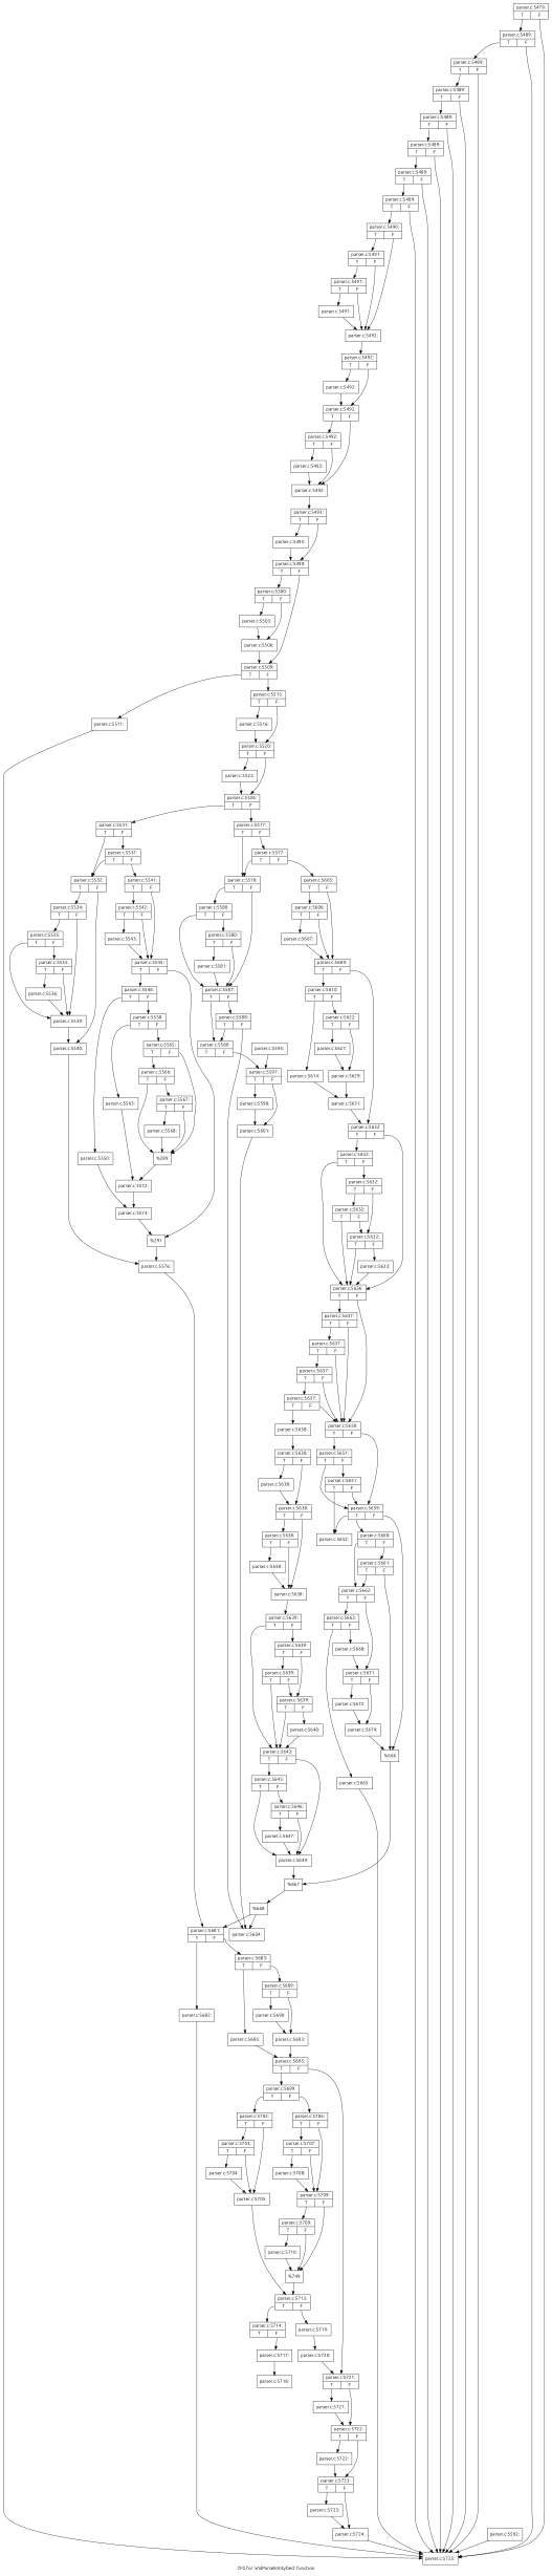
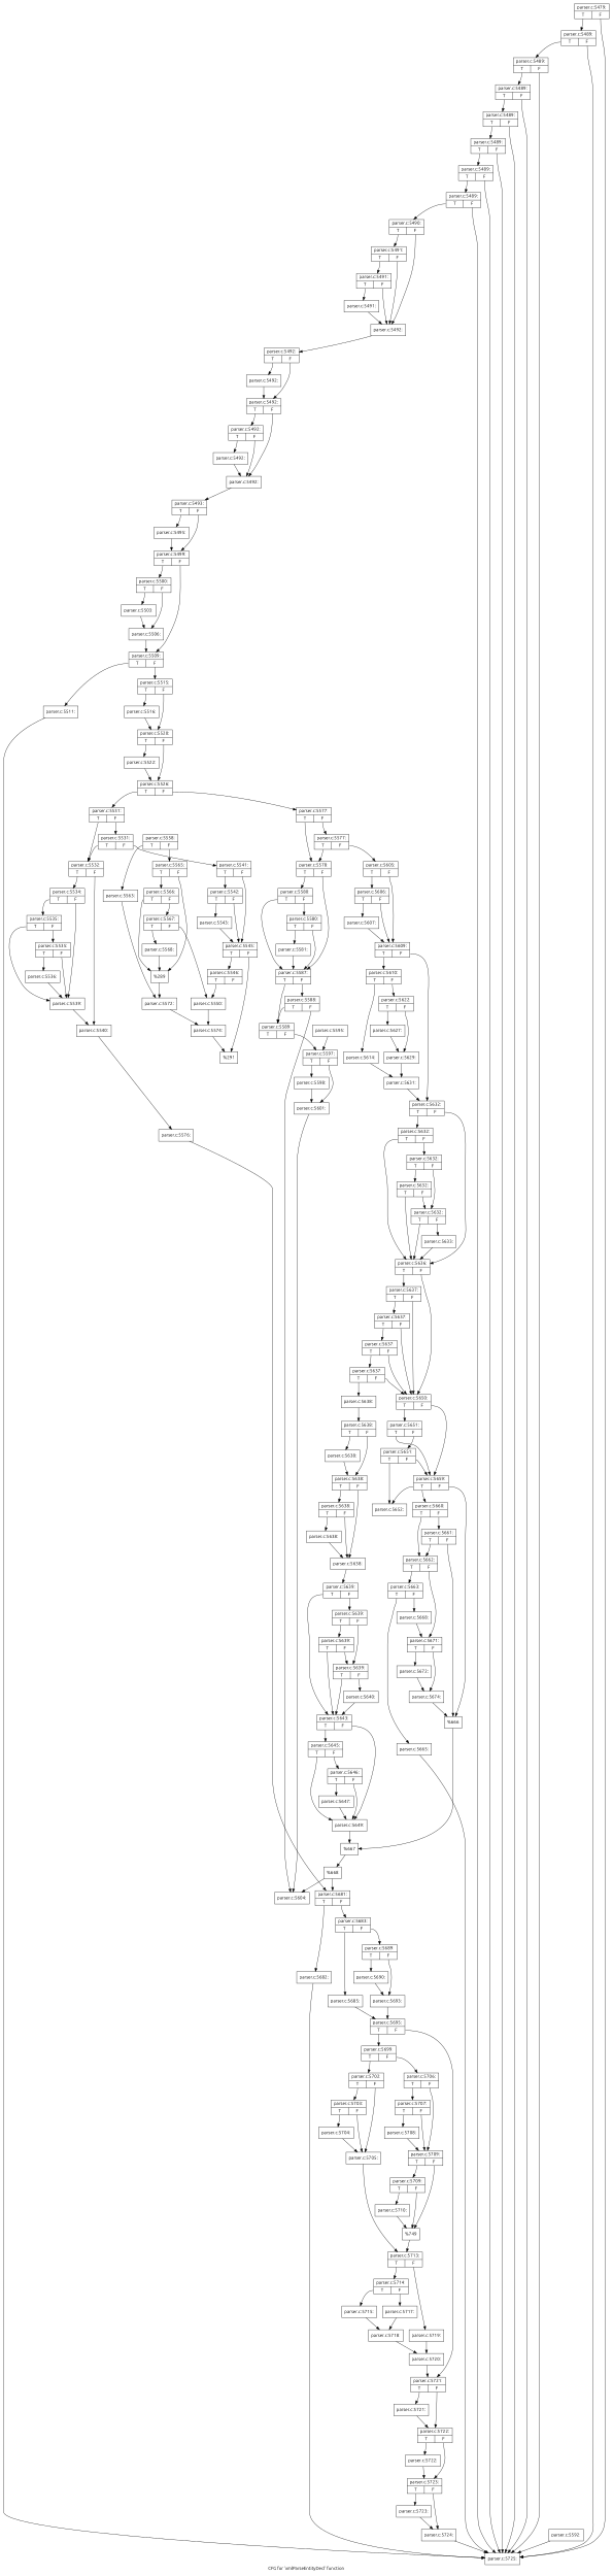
  digraph {
    fontname=Ubuntu
    label="CFG for 'xmlParseEntityDecl' function"
    node [fontname=Ubuntu shape=record]
    edge [fontname=Ubuntu tailport=s0]
    n1 [label="{parser.c:5479:|{<s0>T|<s1>F}}"]
    n2 [label="{parser.c:5489:|{<s0>T|<s1>F}}"]
    n3 [label="{parser.c:5725:}"]
    n4 [label="{parser.c:5489:|{<s0>T|<s1>F}}"]
    n5 [label="{parser.c:5489:|{<s0>T|<s1>F}}"]
    n6 [label="{parser.c:5489:|{<s0>T|<s1>F}}"]
    n7 [label="{parser.c:5489:|{<s0>T|<s1>F}}"]
    n8 [label="{parser.c:5489:|{<s0>T|<s1>F}}"]
    n9 [label="{parser.c:5489:|{<s0>T|<s1>F}}"]
    n10 [label="{parser.c:5490:|{<s0>T|<s1>F}}"]
    n11 [label="{parser.c:5491:|{<s0>T|<s1>F}}"]
    n12 [label="{parser.c:5492:}"]
    n13 [label="{parser.c:5491:|{<s0>T|<s1>F}}"]
    n14 [label="{parser.c:5492:|{<s0>T|<s1>F}}"]
    n15 [label="{parser.c:5491:}"]
    n16 [label="{parser.c:5492:}"]
    n17 [label="{parser.c:5492:|{<s0>T|<s1>F}}"]
    n18 [label="{parser.c:5492:|{<s0>T|<s1>F}}"]
    n19 [label="{parser.c:5492:}"]
    n20 [label="{parser.c:5492:}"]
    n21 [label="{parser.c:5493:|{<s0>T|<s1>F}}"]
    n22 [label="{parser.c:5495:}"]
    n23 [label="{parser.c:5499:|{<s0>T|<s1>F}}"]
    n24 [label="{parser.c:5500:|{<s0>T|<s1>F}}"]
    n25 [label="{parser.c:5509:|{<s0>T|<s1>F}}"]
    n26 [label="{parser.c:5503:}"]
    n27 [label="{parser.c:5506:}"]
    n28 [label="{parser.c:5511:}"]
    n29 [label="{parser.c:5515:|{<s0>T|<s1>F}}"]
    n30 [label="{parser.c:5516:}"]
    n31 [label="{parser.c:5520:|{<s0>T|<s1>F}}"]
    n32 [label="{parser.c:5522:}"]
    n33 [label="{parser.c:5526:|{<s0>T|<s1>F}}"]
    n34 [label="{parser.c:5531:|{<s0>T|<s1>F}}"]
    n35 [label="{parser.c:5577:|{<s0>T|<s1>F}}"]
    n36 [label="{parser.c:5532:|{<s0>T|<s1>F}}"]
    n37 [label="{parser.c:5531:|{<s0>T|<s1>F}}"]
    n38 [label="{parser.c:5578:|{<s0>T|<s1>F}}"]
    n39 [label="{parser.c:5577:|{<s0>T|<s1>F}}"]
    n40 [label="{parser.c:5534:|{<s0>T|<s1>F}}"]
    n41 [label="{parser.c:5540:}"]
    n42 [label="{parser.c:5541:|{<s0>T|<s1>F}}"]
    n43 [label="{parser.c:5580:|{<s0>T|<s1>F}}"]
    n44 [label="{parser.c:5587:|{<s0>T|<s1>F}}"]
    n45 [label="{parser.c:5605:|{<s0>T|<s1>F}}"]
    n46 [label="{parser.c:5535:|{<s0>T|<s1>F}}"]
    n47 [label="{parser.c:5539:}"]
    n48 [label="{parser.c:5576:}"]
    n49 [label="{parser.c:5542:|{<s0>T|<s1>F}}"]
    n50 [label="{parser.c:5545:|{<s0>T|<s1>F}}"]
    n51 [label="{parser.c:5543:}"]
    n52 [label="{parser.c:5546:|{<s0>T|<s1>F}}"]
    n53 [label="{%291}"]
    n54 [label="{parser.c:5535:|{<s0>T|<s1>F}}"]
    n55 [label="{parser.c:5681:|{<s0>T|<s1>F}}"]
    n56 [label="{parser.c:5536:}"]
    n57 [label="{parser.c:5682:}"]
    n58 [label="{parser.c:5683:|{<s0>T|<s1>F}}"]
    n59 [label="{parser.c:5550:}"]
    n60 [label="{parser.c:5558:|{<s0>T|<s1>F}}"]
    n61 [label="{parser.c:5574:}"]
    n62 [label="{parser.c:5563:}"]
    n63 [label="{parser.c:5565:|{<s0>T|<s1>F}}"]
    n64 [label="{parser.c:5572:}"]
    n65 [label="{parser.c:5566:|{<s0>T|<s1>F}}"]
    n66 [label="{%289}"]
    n67 [label="{parser.c:5567:|{<s0>T|<s1>F}}"]
    n68 [label="{parser.c:5568:}"]
    n69 [label="{parser.c:5685:}"]
    n70 [label="{parser.c:5689:|{<s0>T|<s1>F}}"]
    n71 [label="{parser.c:5580:|{<s0>T|<s1>F}}"]
    n72 [label="{parser.c:5589:|{<s0>T|<s1>F}}"]
    n73 [label="{parser.c:5588:|{<s0>T|<s1>F}}"]
    n74 [label="{parser.c:5606:|{<s0>T|<s1>F}}"]
    n75 [label="{parser.c:5609:|{<s0>T|<s1>F}}"]
    n76 [label="{parser.c:5607:}"]
    n77 [label="{parser.c:5610:|{<s0>T|<s1>F}}"]
    n78 [label="{parser.c:5632:|{<s0>T|<s1>F}}"]
    n79 [label="{parser.c:5581:}"]
    n80 [label="{parser.c:5597:|{<s0>T|<s1>F}}"]
    n81 [label="{parser.c:5604:}"]
    n82 [label="{parser.c:5598:}"]
    n83 [label="{parser.c:5601:}"]
    n84 [label="{%668}"]
    n85 [label="{parser.c:5592:}"]
    n86 [label="{parser.c:5595:}"]
    n87 [label="{parser.c:5614:}"]
    n88 [label="{parser.c:5622:|{<s0>T|<s1>F}}"]
    n89 [label="{parser.c:5632:|{<s0>T|<s1>F}}"]
    n90 [label="{parser.c:5636:|{<s0>T|<s1>F}}"]
    n91 [label="{parser.c:5631:}"]
    n92 [label="{parser.c:5627:}"]
    n93 [label="{parser.c:5629:}"]
    n94 [label="{parser.c:5632:|{<s0>T|<s1>F}}"]
    n95 [label="{parser.c:5637:|{<s0>T|<s1>F}}"]
    n96 [label="{parser.c:5650:|{<s0>T|<s1>F}}"]
    n97 [label="{parser.c:5632:|{<s0>T|<s1>F}}"]
    n98 [label="{parser.c:5632:|{<s0>T|<s1>F}}"]
    n99 [label="{parser.c:5637:|{<s0>T|<s1>F}}"]
    n100 [label="{parser.c:5651:|{<s0>T|<s1>F}}"]
    n101 [label="{parser.c:5659:|{<s0>T|<s1>F}}"]
    n102 [label="{parser.c:5633:}"]
    n103 [label="{parser.c:5637:|{<s0>T|<s1>F}}"]
    n104 [label="{parser.c:5651:|{<s0>T|<s1>F}}"]
    n105 [label="{parser.c:5660:|{<s0>T|<s1>F}}"]
    n106 [label="{%666}"]
    n107 [label="{parser.c:5652:}"]
    n108 [label="{parser.c:5637:|{<s0>T|<s1>F}}"]
    n109 [label="{parser.c:5638:}"]
    n110 [label="{parser.c:5638:|{<s0>T|<s1>F}}"]
    n111 [label="{parser.c:5638:}"]
    n112 [label="{parser.c:5638:|{<s0>T|<s1>F}}"]
    n113 [label="{parser.c:5638:|{<s0>T|<s1>F}}"]
    n114 [label="{parser.c:5638:}"]
    n115 [label="{parser.c:5638:}"]
    n116 [label="{parser.c:5639:|{<s0>T|<s1>F}}"]
    n117 [label="{parser.c:5643:|{<s0>T|<s1>F}}"]
    n118 [label="{parser.c:5639:|{<s0>T|<s1>F}}"]
    n119 [label="{parser.c:5645:|{<s0>T|<s1>F}}"]
    n120 [label="{parser.c:5649:}"]
    n121 [label="{parser.c:5639:|{<s0>T|<s1>F}}"]
    n122 [label="{parser.c:5639:|{<s0>T|<s1>F}}"]
    n123 [label="{parser.c:5646:|{<s0>T|<s1>F}}"]
    n124 [label="{%667}"]
    n125 [label="{parser.c:5640:}"]
    n126 [label="{parser.c:5647:}"]
    n127 [label="{parser.c:5662:|{<s0>T|<s1>F}}"]
    n128 [label="{parser.c:5661:|{<s0>T|<s1>F}}"]
    n129 [label="{parser.c:5663:|{<s0>T|<s1>F}}"]
    n130 [label="{parser.c:5671:|{<s0>T|<s1>F}}"]
    n131 [label="{parser.c:5665:}"]
    n132 [label="{parser.c:5668:}"]
    n133 [label="{parser.c:5672:}"]
    n134 [label="{parser.c:5674:}"]
    n135 [label="{parser.c:5695:|{<s0>T|<s1>F}}"]
    n136 [label="{parser.c:5690:}"]
    n137 [label="{parser.c:5693:}"]
    n138 [label="{parser.c:5699:|{<s0>T|<s1>F}}"]
    n139 [label="{parser.c:5721:|{<s0>T|<s1>F}}"]
    n140 [label="{parser.c:5702:|{<s0>T|<s1>F}}"]
    n141 [label="{parser.c:5706:|{<s0>T|<s1>F}}"]
    n142 [label="{parser.c:5721:}"]
    n143 [label="{parser.c:5722:|{<s0>T|<s1>F}}"]
    n144 [label="{parser.c:5703:|{<s0>T|<s1>F}}"]
    n145 [label="{parser.c:5705:}"]
    n146 [label="{parser.c:5707:|{<s0>T|<s1>F}}"]
    n147 [label="{parser.c:5709:|{<s0>T|<s1>F}}"]
    n148 [label="{parser.c:5722:}"]
    n149 [label="{parser.c:5723:|{<s0>T|<s1>F}}"]
    n150 [label="{parser.c:5704:}"]
    n151 [label="{parser.c:5713:|{<s0>T|<s1>F}}"]
    n152 [label="{parser.c:5708:}"]
    n153 [label="{parser.c:5709:|{<s0>T|<s1>F}}"]
    n154 [label="{%749}"]
    n155 [label="{parser.c:5714:|{<s0>T|<s1>F}}"]
    n156 [label="{parser.c:5719:}"]
+   n157 [label="{parser.c:5715:}"]
    n158 [label="{parser.c:5717:}"]
    n159 [label="{parser.c:5720:}"]
    n160 [label="{parser.c:5710:}"]
    n161 [label="{parser.c:5718:}"]
    n162 [label="{parser.c:5723:}"]
    n163 [label="{parser.c:5724:}"]
    n1 -> n2
    n1 -> n3 [tailport=s1]
    n2 -> n3 [tailport=s1]
    n2 -> n4
    n4 -> n3 [tailport=s1]
    n4 -> n5
    n5 -> n3 [tailport=s1]
    n5 -> n6
    n6 -> n3 [tailport=s1]
    n6 -> n7
    n7 -> n3 [tailport=s1]
    n7 -> n8
    n8 -> n3 [tailport=s1]
    n8 -> n9
    n9 -> n3 [tailport=s1]
    n9 -> n10
    n10 -> n11
    n10 -> n12 [tailport=s1]
    n11 -> n12 [tailport=s1]
    n11 -> n13
    n12 -> n14
    n13 -> n12 [tailport=s1]
    n13 -> n15
    n14 -> n16
    n14 -> n17 [tailport=s1]
    n15 -> n12
    n16 -> n17
    n17 -> n18
    n17 -> n19 [tailport=s1]
    n18 -> n19 [tailport=s1]
    n18 -> n20
    n19 -> n21
    n20 -> n19
    n21 -> n22
    n21 -> n23 [tailport=s1]
    n22 -> n23
    n23 -> n24
    n23 -> n25 [tailport=s1]
    n24 -> n26
    n24 -> n27 [tailport=s1]
    n25 -> n28
    n25 -> n29 [tailport=s1]
    n26 -> n27
    n27 -> n25
    n28 -> n3
    n29 -> n30
    n29 -> n31 [tailport=s1]
    n30 -> n31
    n31 -> n32
    n31 -> n33 [tailport=s1]
    n32 -> n33
    n33 -> n34
    n33 -> n35 [tailport=s1]
    n34 -> n36
    n34 -> n37 [tailport=s1]
    n35 -> n38
    n35 -> n39 [tailport=s1]
    n36 -> n40
    n36 -> n41 [tailport=s1]
    n37 -> n36
    n37 -> n42 [tailport=s1]
    n38 -> n43
    n38 -> n44 [tailport=s1]
    n39 -> n38
    n39 -> n45 [tailport=s1]
    n40 -> n46
    n40 -> n47 [tailport=s1]
    n41 -> n48
    n42 -> n49
    n42 -> n50 [tailport=s1]
    n43 -> n44
    n43 -> n71 [tailport=s1]
    n44 -> n72
    n44 -> n73 [tailport=s1]
    n45 -> n74
    n45 -> n75 [tailport=s1]
    n46 -> n47
    n46 -> n54 [tailport=s1]
    n47 -> n41
    n48 -> n55
    n49 -> n50 [tailport=s1]
    n49 -> n51
    n50 -> n52
    n50 -> n53 [tailport=s1]
    n51 -> n50
    n52 -> n59
-   n52 -> n60 [tailport=s1]
-   n53 -> n48
    n54 -> n47 [tailport=s1]
    n54 -> n56
    n55 -> n57
    n55 -> n58 [tailport=s1]
    n56 -> n47
    n57 -> n3
    n58 -> n69
    n58 -> n70 [tailport=s1]
    n59 -> n61
    n60 -> n62
    n60 -> n63 [tailport=s1]
    n61 -> n53
    n62 -> n64
    n63 -> n65
    n63 -> n66 [tailport=s1]
    n64 -> n61
    n65 -> n66
    n65 -> n67 [tailport=s1]
    n66 -> n64
-   n67 -> n66 [tailport=s1]
+   n67 -> n59 [tailport=s1]
    n67 -> n68
    n68 -> n66
    n69 -> n135
    n70 -> n136
    n70 -> n137 [tailport=s1]
    n71 -> n44 [tailport=s1]
    n71 -> n79
    n72 -> n80 [tailport=s1]
    n73 -> n72
    n73 -> n81 [tailport=s1]
    n74 -> n75 [tailport=s1]
    n74 -> n76
    n75 -> n77
    n75 -> n78 [tailport=s1]
    n76 -> n75
    n77 -> n87
    n77 -> n88 [tailport=s1]
    n78 -> n89
    n78 -> n90 [tailport=s1]
    n79 -> n44
    n80 -> n82
    n80 -> n83 [tailport=s1]
    n82 -> n83
    n83 -> n81
    n84 -> n55
    n84 -> n81
    n85 -> n3
    n86 -> n80
    n87 -> n91
    n88 -> n92
    n88 -> n93 [tailport=s1]
    n89 -> n90
    n89 -> n94 [tailport=s1]
    n90 -> n95
    n90 -> n96 [tailport=s1]
    n91 -> n78
    n92 -> n93
    n93 -> n91
    n94 -> n97
    n94 -> n98 [tailport=s1]
    n95 -> n96 [tailport=s1]
    n95 -> n99
    n96 -> n100
    n96 -> n101 [tailport=s1]
    n97 -> n90
    n97 -> n98 [tailport=s1]
    n98 -> n90
    n98 -> n102 [tailport=s1]
    n99 -> n96 [tailport=s1]
    n99 -> n103
    n100 -> n101
    n100 -> n104 [tailport=s1]
    n101 -> n105
    n101 -> n106 [tailport=s1]
    n101 -> n107
    n102 -> n90
    n103 -> n96 [tailport=s1]
    n103 -> n108
    n104 -> n101 [tailport=s1]
    n104 -> n107
    n105 -> n127
    n105 -> n128 [tailport=s1]
    n106 -> n124
    n108 -> n96 [tailport=s1]
    n108 -> n109
    n109 -> n110
    n110 -> n111
    n110 -> n112 [tailport=s1]
    n111 -> n112
    n112 -> n113
    n112 -> n114 [tailport=s1]
    n113 -> n114 [tailport=s1]
    n113 -> n115
    n114 -> n116
    n115 -> n114
    n116 -> n117
    n116 -> n118 [tailport=s1]
    n117 -> n119
    n117 -> n120 [tailport=s1]
    n118 -> n121
    n118 -> n122 [tailport=s1]
    n119 -> n120
    n119 -> n123 [tailport=s1]
    n120 -> n124
    n121 -> n117
    n121 -> n122 [tailport=s1]
    n122 -> n117
    n122 -> n125 [tailport=s1]
    n123 -> n120 [tailport=s1]
    n123 -> n126
    n124 -> n84
    n125 -> n117
    n126 -> n120
    n127 -> n129
    n127 -> n130 [tailport=s1]
    n128 -> n106 [tailport=s1]
    n128 -> n127
    n129 -> n131
    n129 -> n132 [tailport=s1]
    n130 -> n133
    n130 -> n134 [tailport=s1]
    n131 -> n3
    n132 -> n130
    n133 -> n134
    n134 -> n106
    n135 -> n138
    n135 -> n139 [tailport=s1]
    n136 -> n137
    n137 -> n135
    n138 -> n140
    n138 -> n141 [tailport=s1]
    n139 -> n142
    n139 -> n143 [tailport=s1]
    n140 -> n144
    n140 -> n145 [tailport=s1]
    n141 -> n146
    n141 -> n147 [tailport=s1]
    n142 -> n143
    n143 -> n148
    n143 -> n149 [tailport=s1]
    n144 -> n145 [tailport=s1]
    n144 -> n150
    n145 -> n151
    n146 -> n147 [tailport=s1]
    n146 -> n152
    n147 -> n153
    n147 -> n154 [tailport=s1]
    n148 -> n149
    n149 -> n162
    n149 -> n163 [tailport=s1]
    n150 -> n145
    n151 -> n155
    n151 -> n156 [tailport=s1]
    n152 -> n147
    n153 -> n154 [tailport=s1]
    n153 -> n160
    n154 -> n151
+   n155 -> n157
    n155 -> n158 [tailport=s1]
    n156 -> n159
+   n157 -> n161
    n158 -> n161
    n159 -> n139
    n160 -> n154
+   n161 -> n159
    n162 -> n163
    n163 -> n3
  }
